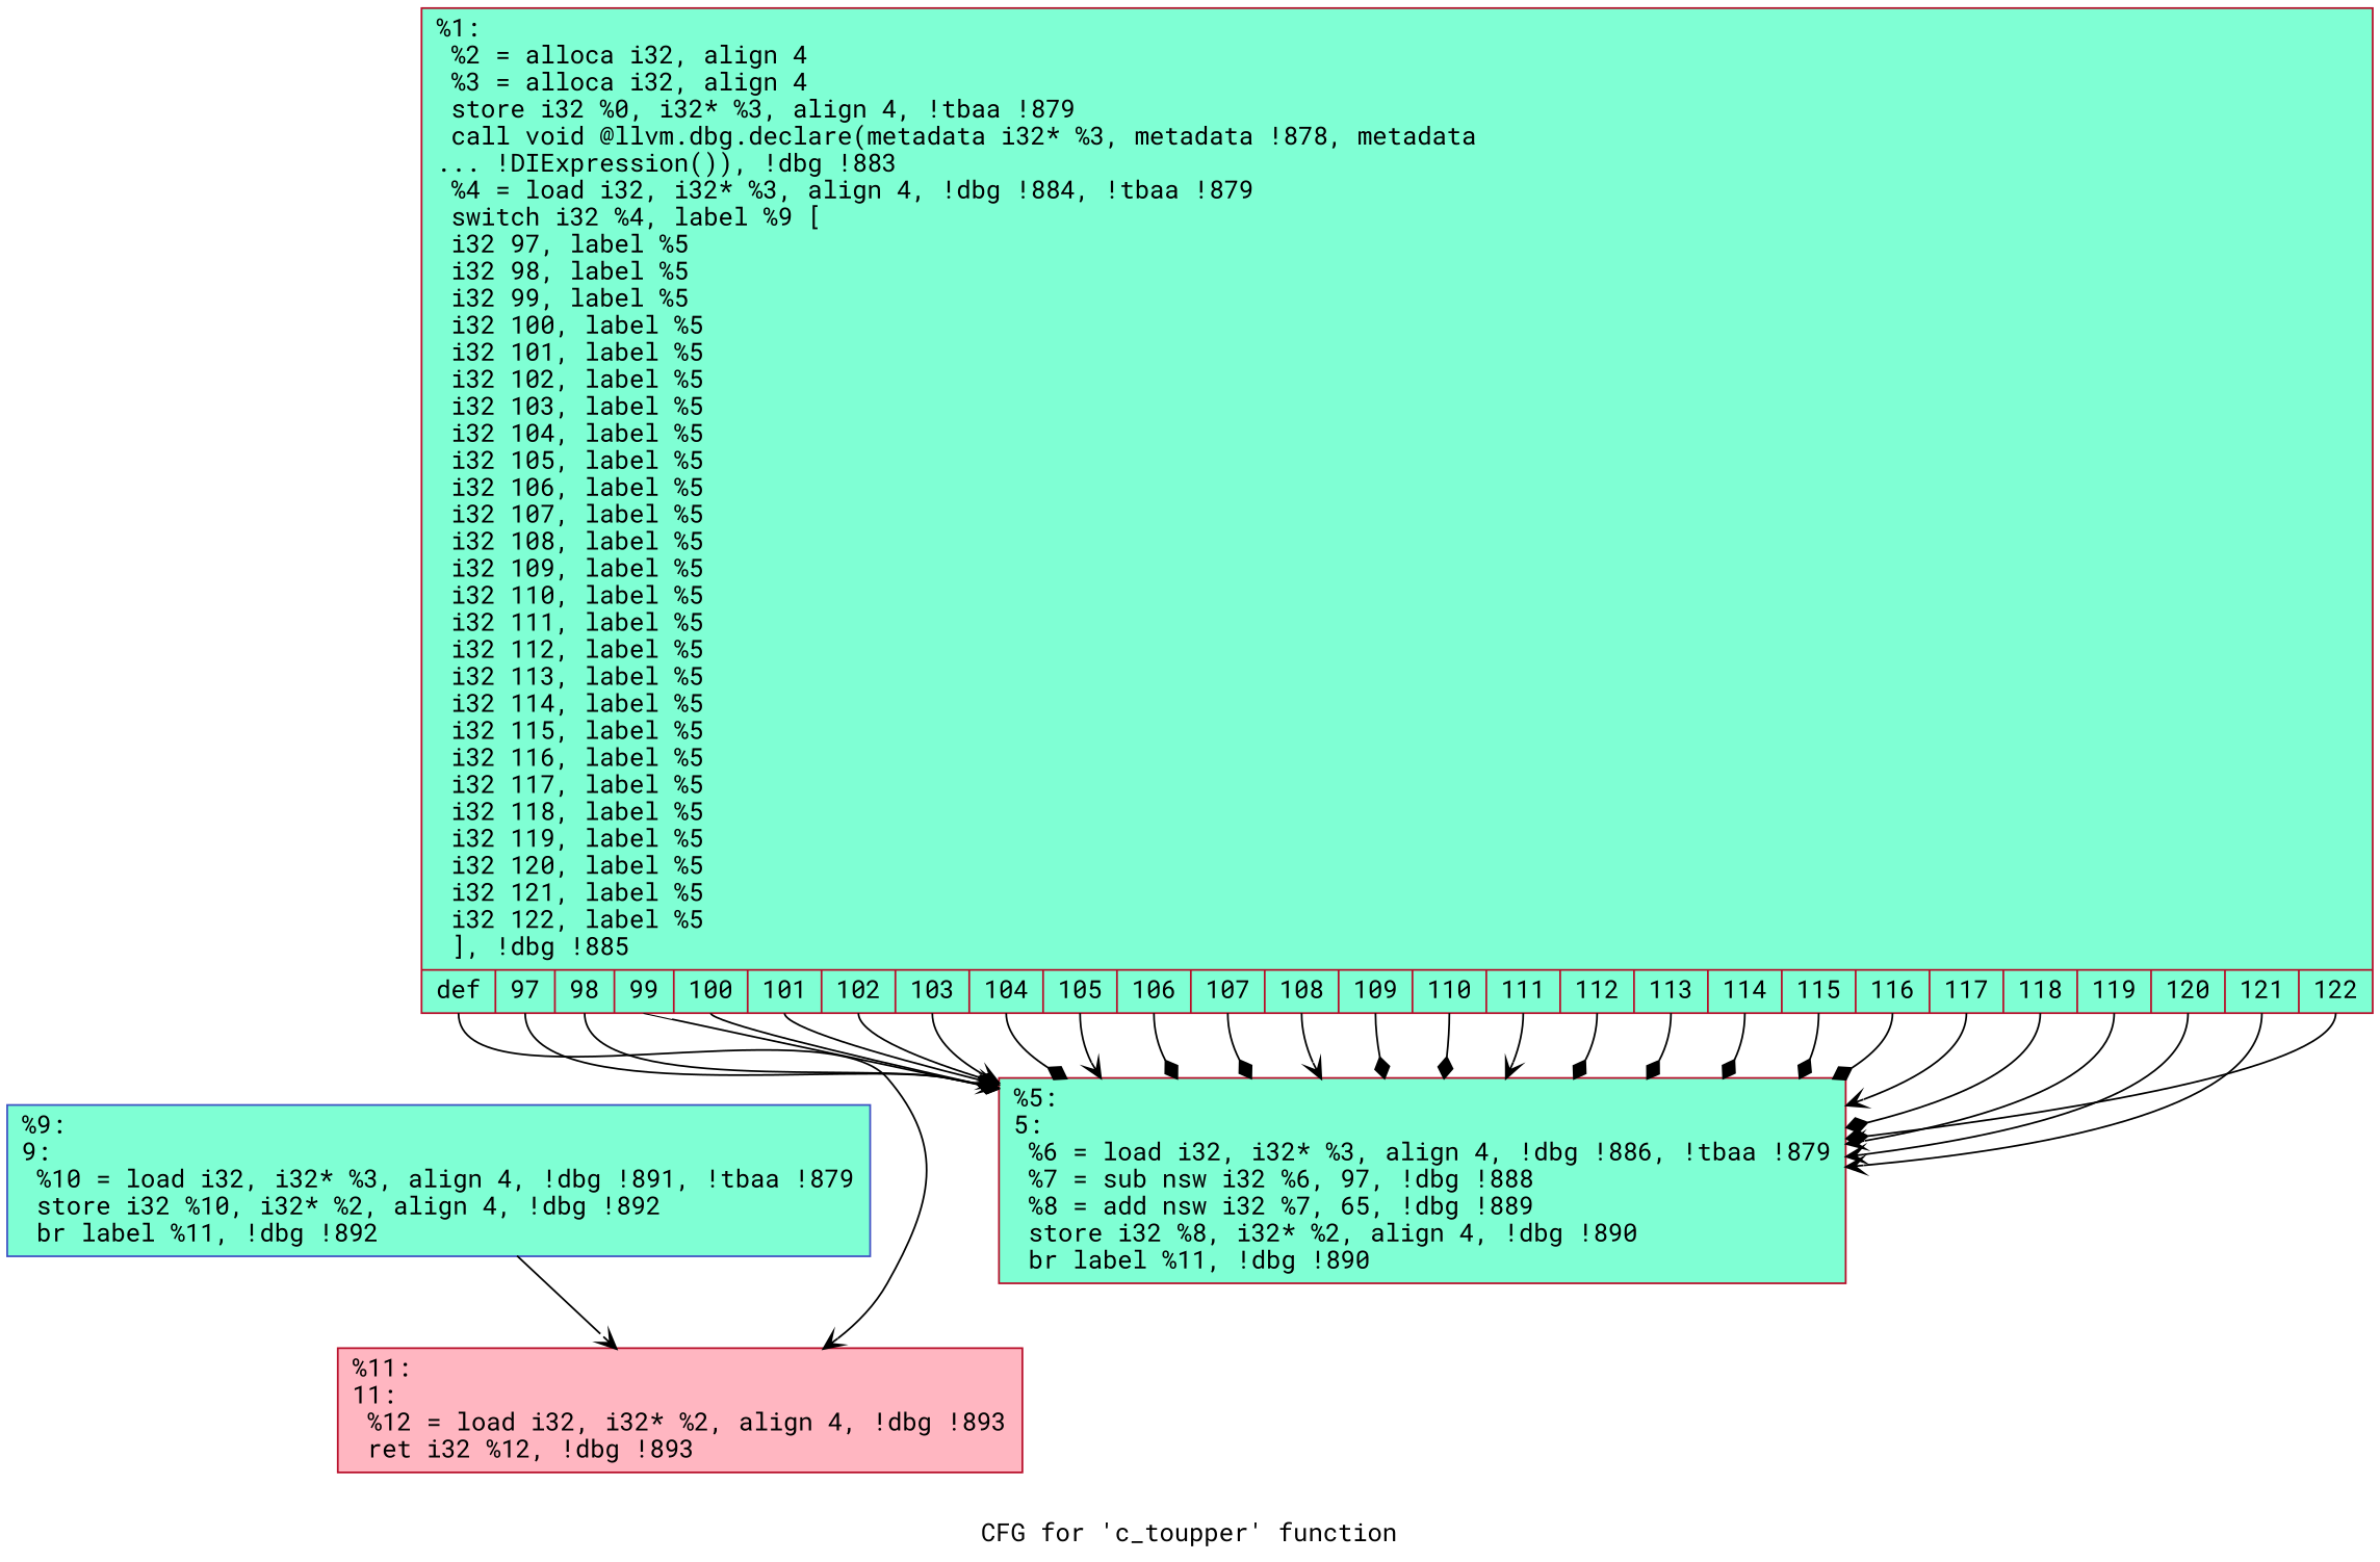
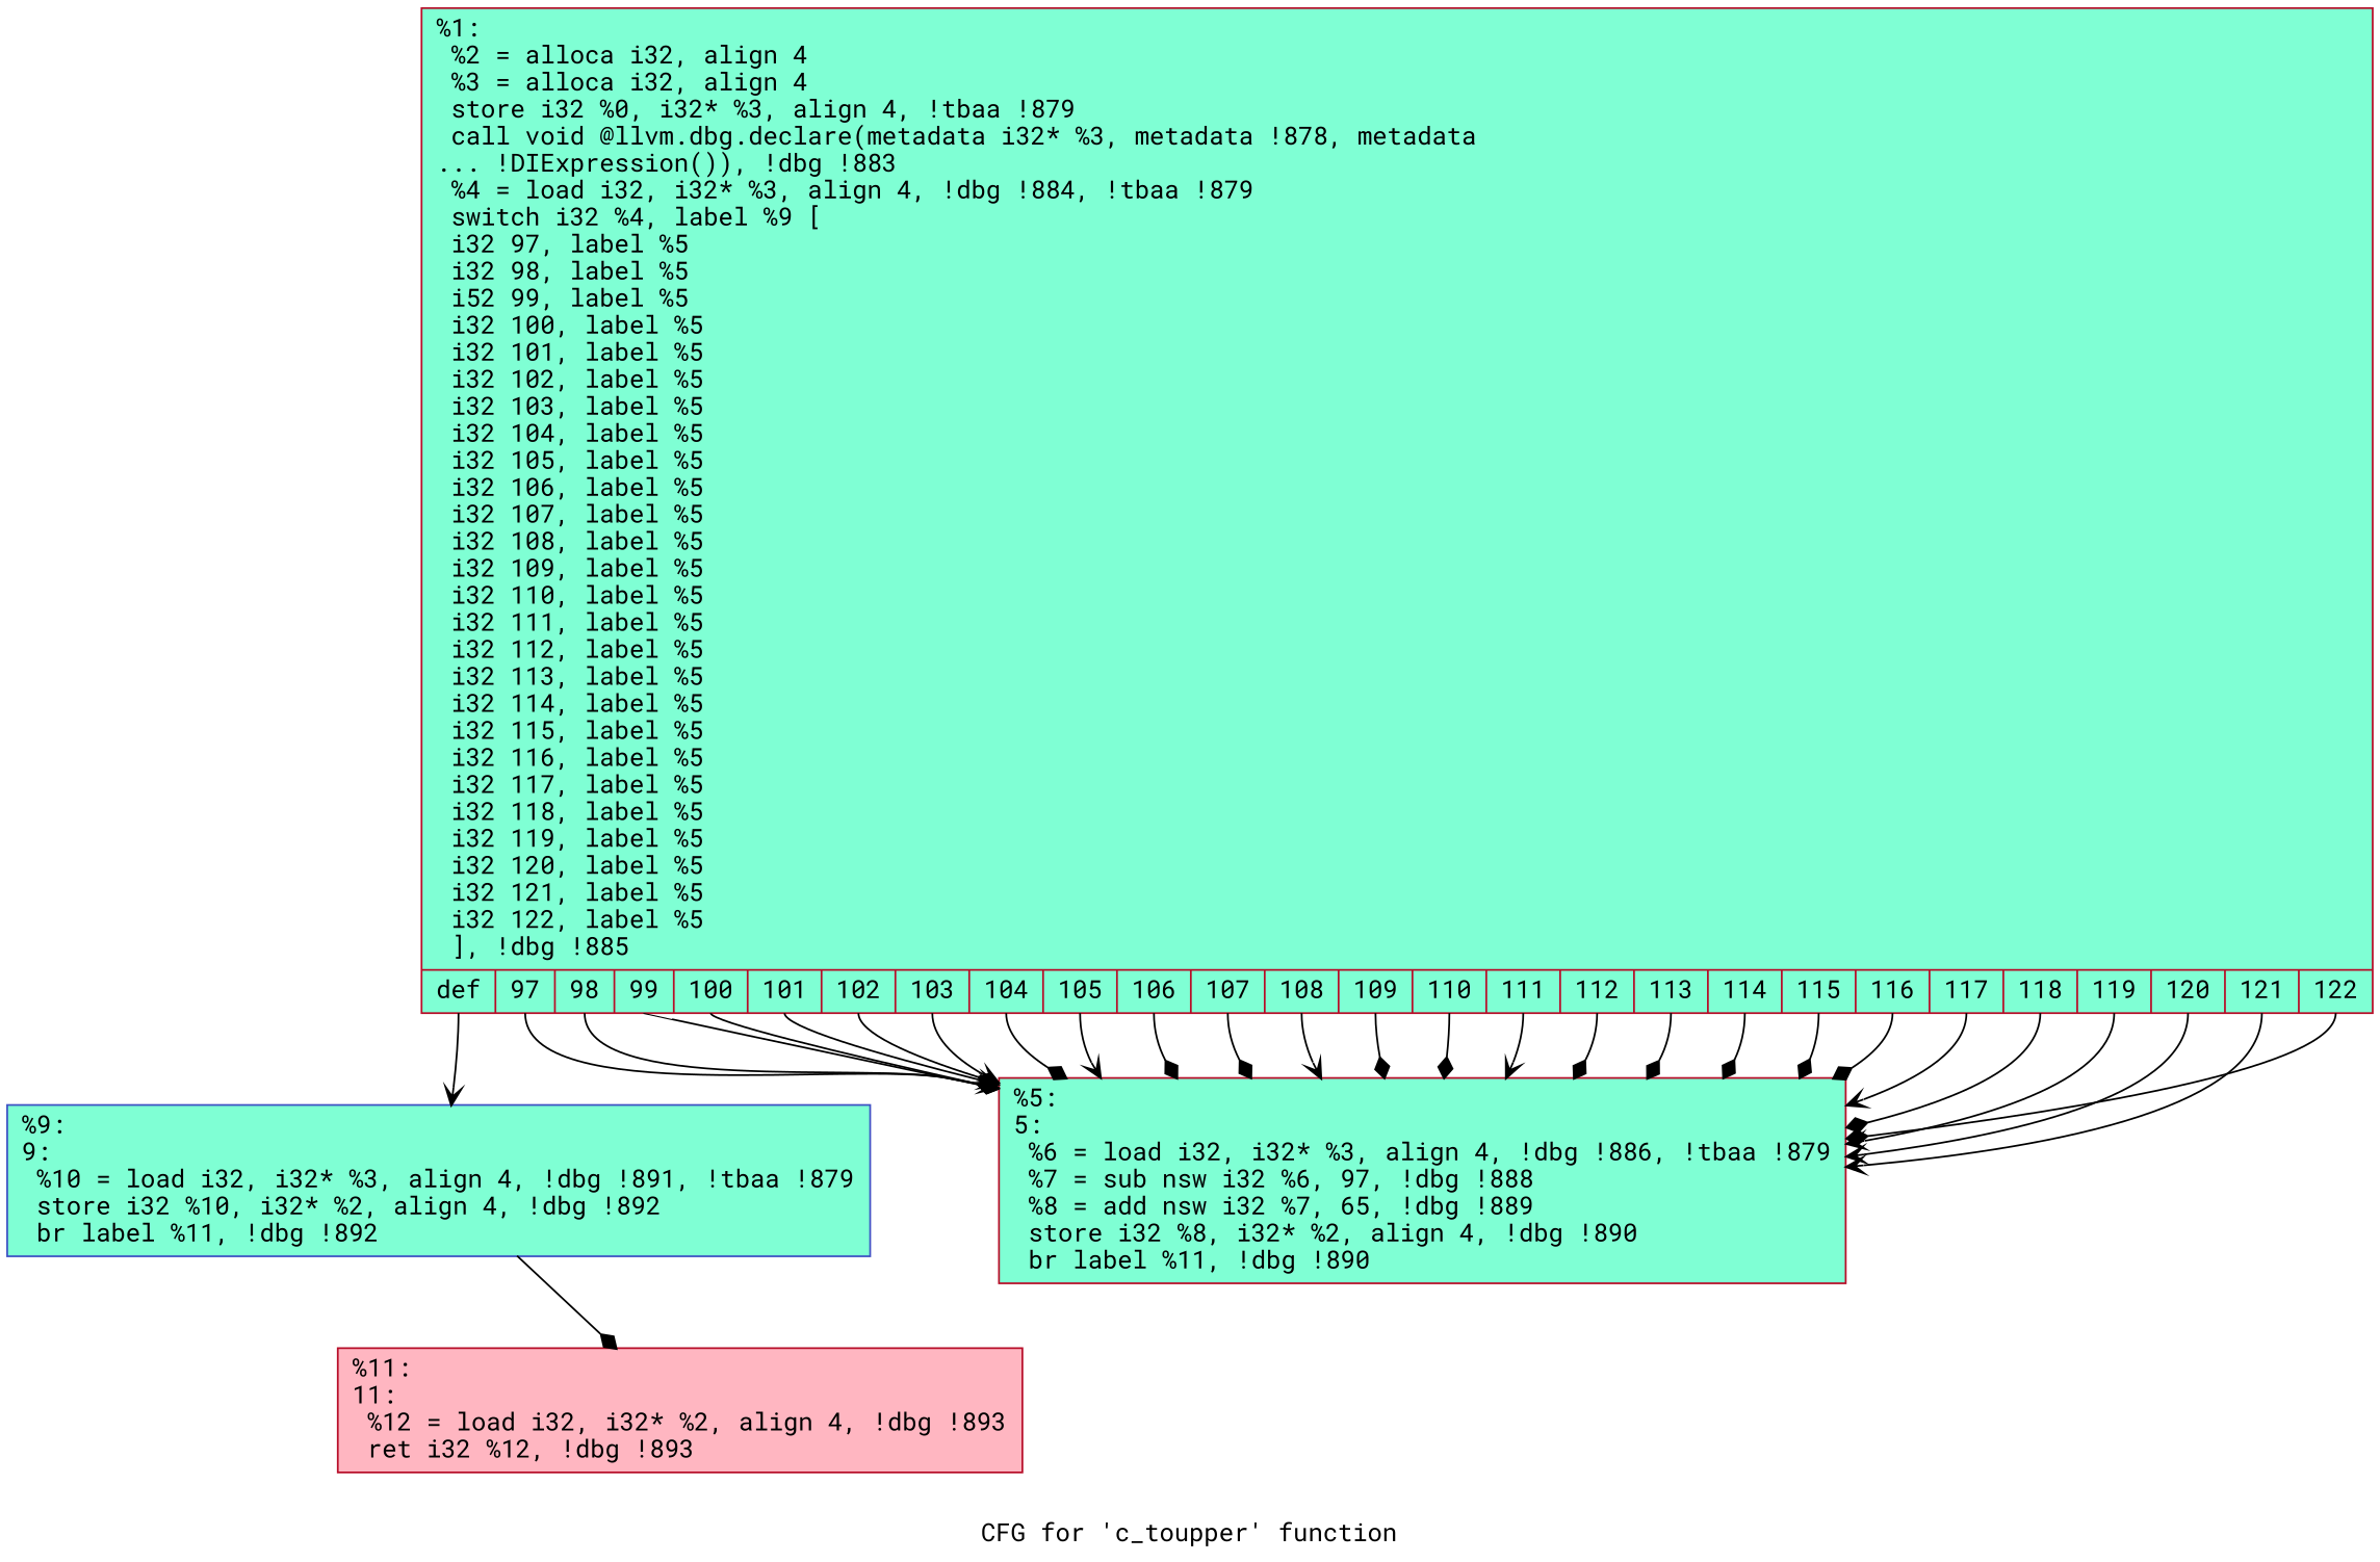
  digraph {
    fontname="Roboto Mono"
    label="CFG for 'c_toupper' function"
    node [color="#b70d28ff" fillcolor=aquamarine fontname="Roboto Mono" shape=record style=filled]
    edge [arrowhead=diamond fontname="Roboto Mono"]
-   n1 [label="{%1:\l  %2 = alloca i32, align 4\l  %3 = alloca i32, align 4\l  store i32 %0, i32* %3, align 4, !tbaa !879\l  call void @llvm.dbg.declare(metadata i32* %3, metadata !878, metadata\l... !DIExpression()), !dbg !883\l  %4 = load i32, i32* %3, align 4, !dbg !884, !tbaa !879\l  switch i32 %4, label %9 [\l    i32 97, label %5\l    i32 98, label %5\l    i32 99, label %5\l    i32 100, label %5\l    i32 101, label %5\l    i32 102, label %5\l    i32 103, label %5\l    i32 104, label %5\l    i32 105, label %5\l    i32 106, label %5\l    i32 107, label %5\l    i32 108, label %5\l    i32 109, label %5\l    i32 110, label %5\l    i32 111, label %5\l    i32 112, label %5\l    i32 113, label %5\l    i32 114, label %5\l    i32 115, label %5\l    i32 116, label %5\l    i32 117, label %5\l    i32 118, label %5\l    i32 119, label %5\l    i32 120, label %5\l    i32 121, label %5\l    i32 122, label %5\l  ], !dbg !885\l|{<s0>def|<s1>97|<s2>98|<s3>99|<s4>100|<s5>101|<s6>102|<s7>103|<s8>104|<s9>105|<s10>106|<s11>107|<s12>108|<s13>109|<s14>110|<s15>111|<s16>112|<s17>113|<s18>114|<s19>115|<s20>116|<s21>117|<s22>118|<s23>119|<s24>120|<s25>121|<s26>122}}"]
+   n1 [label="{%1:\l  %2 = alloca i32, align 4\l  %3 = alloca i32, align 4\l  store i32 %0, i32* %3, align 4, !tbaa !879\l  call void @llvm.dbg.declare(metadata i32* %3, metadata !878, metadata\l... !DIExpression()), !dbg !883\l  %4 = load i32, i32* %3, align 4, !dbg !884, !tbaa !879\l  switch i32 %4, label %9 [\l    i32 97, label %5\l    i32 98, label %5\l    i52 99, label %5\l    i32 100, label %5\l    i32 101, label %5\l    i32 102, label %5\l    i32 103, label %5\l    i32 104, label %5\l    i32 105, label %5\l    i32 106, label %5\l    i32 107, label %5\l    i32 108, label %5\l    i32 109, label %5\l    i32 110, label %5\l    i32 111, label %5\l    i32 112, label %5\l    i32 113, label %5\l    i32 114, label %5\l    i32 115, label %5\l    i32 116, label %5\l    i32 117, label %5\l    i32 118, label %5\l    i32 119, label %5\l    i32 120, label %5\l    i32 121, label %5\l    i32 122, label %5\l  ], !dbg !885\l|{<s0>def|<s1>97|<s2>98|<s3>99|<s4>100|<s5>101|<s6>102|<s7>103|<s8>104|<s9>105|<s10>106|<s11>107|<s12>108|<s13>109|<s14>110|<s15>111|<s16>112|<s17>113|<s18>114|<s19>115|<s20>116|<s21>117|<s22>118|<s23>119|<s24>120|<s25>121|<s26>122}}"]
    n2 [color="#3d50c3ff" label="{%9:\l9:                                                \l  %10 = load i32, i32* %3, align 4, !dbg !891, !tbaa !879\l  store i32 %10, i32* %2, align 4, !dbg !892\l  br label %11, !dbg !892\l}"]
    n3 [label="{%5:\l5:                                                \l  %6 = load i32, i32* %3, align 4, !dbg !886, !tbaa !879\l  %7 = sub nsw i32 %6, 97, !dbg !888\l  %8 = add nsw i32 %7, 65, !dbg !889\l  store i32 %8, i32* %2, align 4, !dbg !890\l  br label %11, !dbg !890\l}"]
    n4 [fillcolor=lightpink label="{%11:\l11:                                               \l  %12 = load i32, i32* %2, align 4, !dbg !893\l  ret i32 %12, !dbg !893\l}"]
-   n1 -> n4 [arrowhead=vee tailport=s0]
+   n1 -> n2 [arrowhead=vee tailport=s0]
    n1 -> n3 [arrowhead=vee tailport=s1]
    n1 -> n3 [tailport=s2]
    n1 -> n3 [tailport=s3]
    n1 -> n3 [tailport=s4]
    n1 -> n3 [arrowhead=vee tailport=s5]
    n1 -> n3 [tailport=s6]
    n1 -> n3 [arrowhead=vee tailport=s7]
    n1 -> n3 [tailport=s8]
    n1 -> n3 [arrowhead=vee tailport=s9]
    n1 -> n3 [tailport=s10]
    n1 -> n3 [tailport=s11]
    n1 -> n3 [arrowhead=vee tailport=s12]
    n1 -> n3 [tailport=s13]
    n1 -> n3 [tailport=s14]
    n1 -> n3 [arrowhead=vee tailport=s15]
    n1 -> n3 [tailport=s16]
    n1 -> n3 [tailport=s17]
    n1 -> n3 [tailport=s18]
    n1 -> n3 [tailport=s19]
    n1 -> n3 [tailport=s20]
    n1 -> n3 [arrowhead=vee tailport=s21]
    n1 -> n3 [tailport=s22]
    n1 -> n3 [arrowhead=vee tailport=s23]
    n1 -> n3 [arrowhead=vee tailport=s24]
    n1 -> n3 [arrowhead=vee tailport=s25]
    n1 -> n3 [tailport=s26]
-   n2 -> n4 [arrowhead=vee]
+   n2 -> n4
  }
